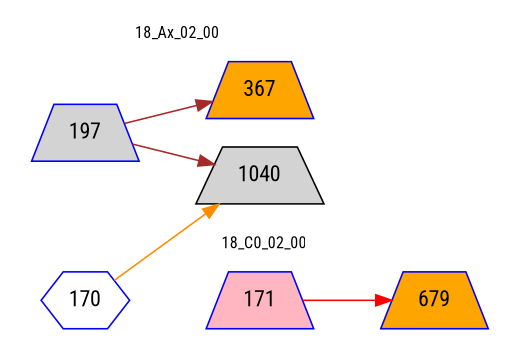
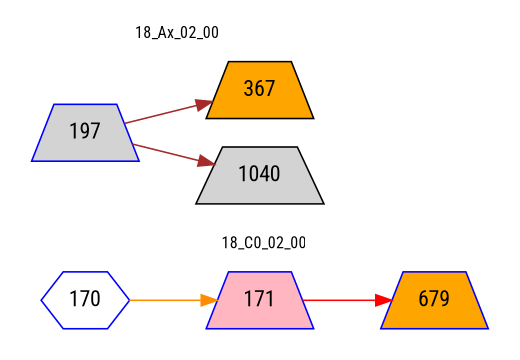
  digraph {
    fontname="Roboto Condensed"
    rankdir=LR
    node [color=blue fillcolor=lightgrey fontname="Roboto Condensed" shape=trapezium style=filled]
    edge [color=brown fontname="Roboto Condensed"]
    n1 [label=197]
-   n2 [fillcolor=orange label=367]
+   n2 [color=black fillcolor=orange label=367]
    n3 [color=black label=1040]
    n4 [fillcolor=white label=170 shape=hexagon]
    n5 [fillcolor=lightpink label=171]
    n6 [fillcolor=orange label=679]
    subgraph cluster_1 {
      color=white
      fontsize=10
      label="18_Ax_02_00"
      n1
      n2
      n3
    }
    subgraph cluster_2 {
      color=white
      fontsize=10
      label="18_C0_02_00"
      n4
      n5
      n6
    }
    n1 -> n2
    n1 -> n3
-   n4 -> n3 [color=darkorange]
+   n4 -> n5 [color=darkorange]
    n5 -> n6 [color=red]
  }
